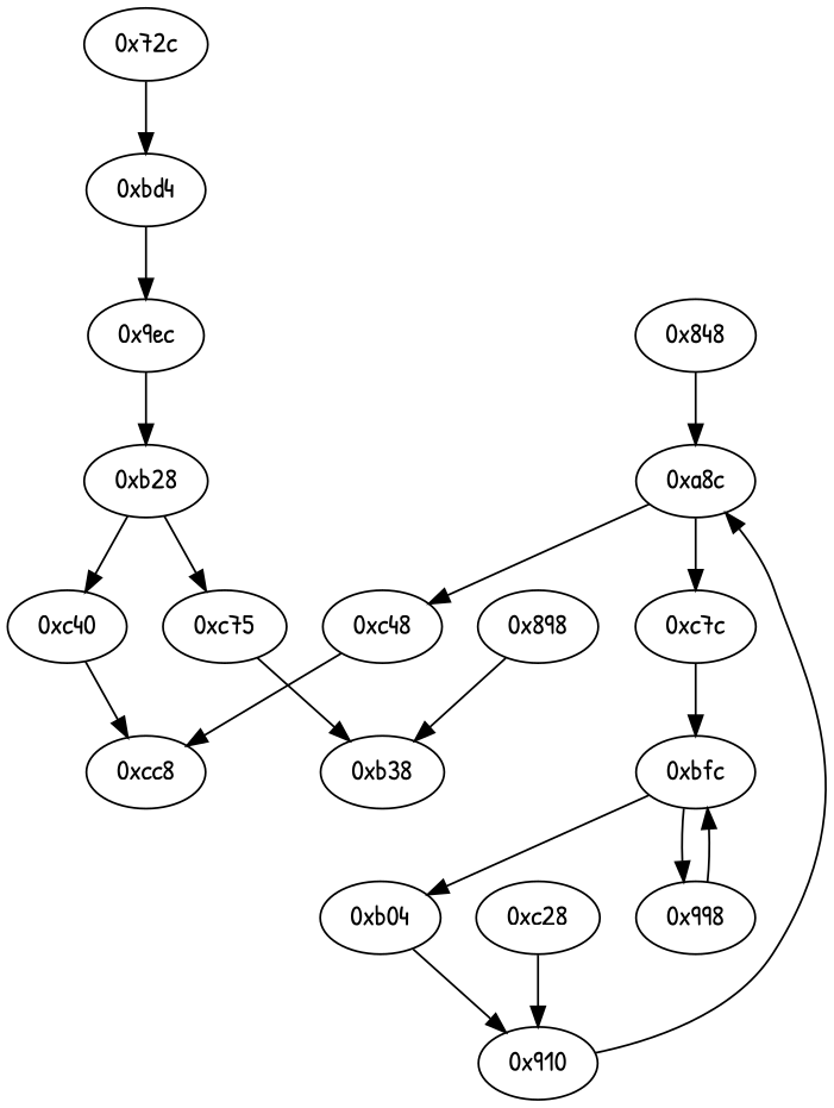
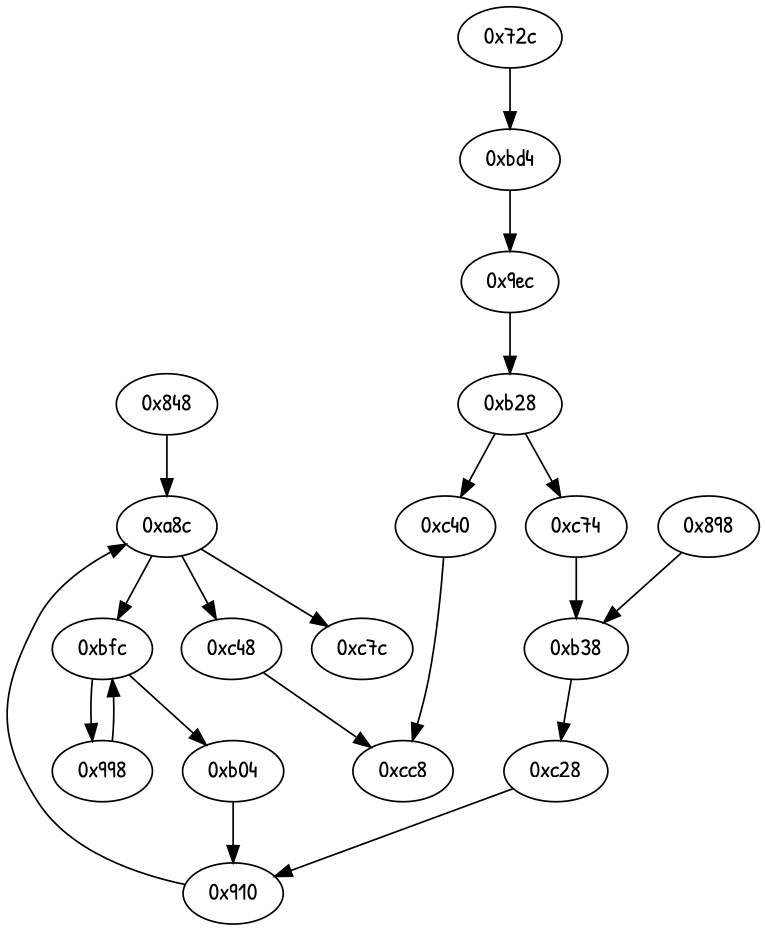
  strict digraph {
    fontname="Patrick Hand"
    node [fontname="Patrick Hand"]
    edge [fontname="Patrick Hand"]
    "0x848" [opcode="[u'ldr', u'ldr', u'ldr', u'b']"]
    "0xa8c" [opcode="[u'ldr', u'ldr', u'ldr', u'cmp', u'mov', u'mov', u'strb', u'ldr', u'ldr', u'ldr', u'add', u'sub', u'sub', u'mul', u'eor', u'and', u'ldr', u'ldr', u'mov', u'mov', u'cmp', u'mov', u'b']"]
    "0xc48" [opcode="[u'ldr', u'mov']"]
    n4 [label="0xc7c" opcode="[u'mov', u'str', u'ldr', u'str', u'mov', u'b']"]
    "0xcc8" [opcode="[u'ldr', u'ldr', u'ldr', u'ldr', u'sub', u'ldr', u'sub', u'pop']"]
    "0xbfc" [opcode="[u'ldr', u'str', u'ldr', u'str', u'ldr', u'ldr', u'ldr', u'ldr', u'cmp', u'mov', u'b']"]
    "0x910" [opcode="[u'ldr', u'str', u'ldr', u'str', u'ldr', u'ldr', u'ldr', u'ldr', u'add', u'sub', u'sub', u'mul', u'eor', u'and', u'ldr', u'mov', u'mov', u'ldr', u'cmp', u'mov', u'cmp', u'mov', u'mov', u'cmp', u'mov', u'mov', u'b']"]
    "0xb28" [opcode="[u'ldrb', u'ldr', u'ldr', u'b']"]
    "0xc40" [opcode="[u'mov', u'b']"]
-   "0xc74" [opcode="[u'ldr', u'ldr', u'ldr', u'rsb', u'mvn', u'mul', u'mvn', u'ldr', u'orr', u'mov', u'cmn', u'mov', u'ldr', u'cmp', u'mov', u'mov', u'mov', u'cmn', u'mov', u'mov', u'b']" label="0xc75"]
+   "0xc74" [opcode="[u'ldr', u'ldr', u'ldr', u'rsb', u'mvn', u'mul', u'mvn', u'ldr', u'orr', u'mov', u'cmn', u'mov', u'ldr', u'cmp', u'mov', u'mov', u'mov', u'cmn', u'mov', u'mov', u'b']"]
    "0xb38" [opcode="[u'ldr', u'str', u'ldr', u'ldr', u'bl', u'bl', u'ldr', u'ldr', u'ldr', u'ldrb', u'str', u'ldr', u'ldr', u'rsb', u'mvn', u'mul', u'eor', u'and', u'ldr', u'ldr', u'mov', u'mov', u'cmp', u'mov']"]
    "0xc28" [opcode="[u'mov', u'str', u'mov', u'str', u'ldr', u'b']"]
    "0xb04" [opcode="[u'mov', u'bl', u'ldr', u'add', u'str', u'ldr', u'str', u'ldr', u'b']"]
    "0xbd4" [opcode="[u'ldrb', u'ldrb', u'mov', u'cmp', u'mov', u'cmp', u'mov', u'teq', u'mov', u'b']"]
    "0x9ec" [opcode="[u'sub', u'mov', u'str', u'ldr', u'mvn', u'mov', u'cmp', u'mov', u'mov', u'strb', u'ldr', u'ldr', u'ldr', u'ldr', u'cmp', u'mov', u'sub', u'mul', u'mvn', u'mov', u'orr', u'ldr', u'cmn', u'mov', u'teq', u'mov', u'mvn', u'mov', u'cmn', u'mov', u'cmp', u'mov', u'b']"]
    "0x998" [opcode="[u'ldr', u'ldr', u'bl', u'ldr', u'rsb', u'rsb', u'str', u'ldr', u'rsb', u'rsb', u'str', u'mov', u'b']"]
    "0x898" [opcode="[u'ldr', u'ldr', u'bl', u'bl', u'ldr', u'b']"]
    "0x72c" [opcode="[u'push', u'add', u'sub', u'str', u'ldr', u'str', u'mvn', u'ldr', u'ldr', u'str', u'ldr', u'ldr', u'rsb', u'mvn', u'mul', u'mov', u'mvn', u'ldr', u'orr', u'cmn', u'mov', u'mov', u'ldr', u'strb', u'cmp', u'mov', u'strb', u'ldr', u'ldr', u'ldr', u'ldr', u'ldr', u'ldr', u'ldr', u'str', u'ldr', u'ldr', u'str', u'ldr', u'str', u'ldr', u'add', u'str', u'str', u'str', u'str', u'str', u'str', u'b']"]
    "0x848" -> "0xa8c"
    "0xa8c" -> "0xc48"
    "0xa8c" -> n4
    "0xc48" -> "0xcc8"
-   n4 -> "0xbfc"
+   "0xa8c" -> "0xbfc"
    "0xbfc" -> "0xb04"
    "0xbfc" -> "0x998"
    "0x910" -> "0xa8c"
    "0xb28" -> "0xc40"
    "0xb28" -> "0xc74"
    "0xc40" -> "0xcc8"
    "0xc74" -> "0xb38"
+   "0xb38" -> "0xc28"
    "0xc28" -> "0x910"
    "0xb04" -> "0x910"
    "0xbd4" -> "0x9ec"
    "0x9ec" -> "0xb28"
    "0x998" -> "0xbfc"
    "0x898" -> "0xb38"
    "0x72c" -> "0xbd4"
  }
